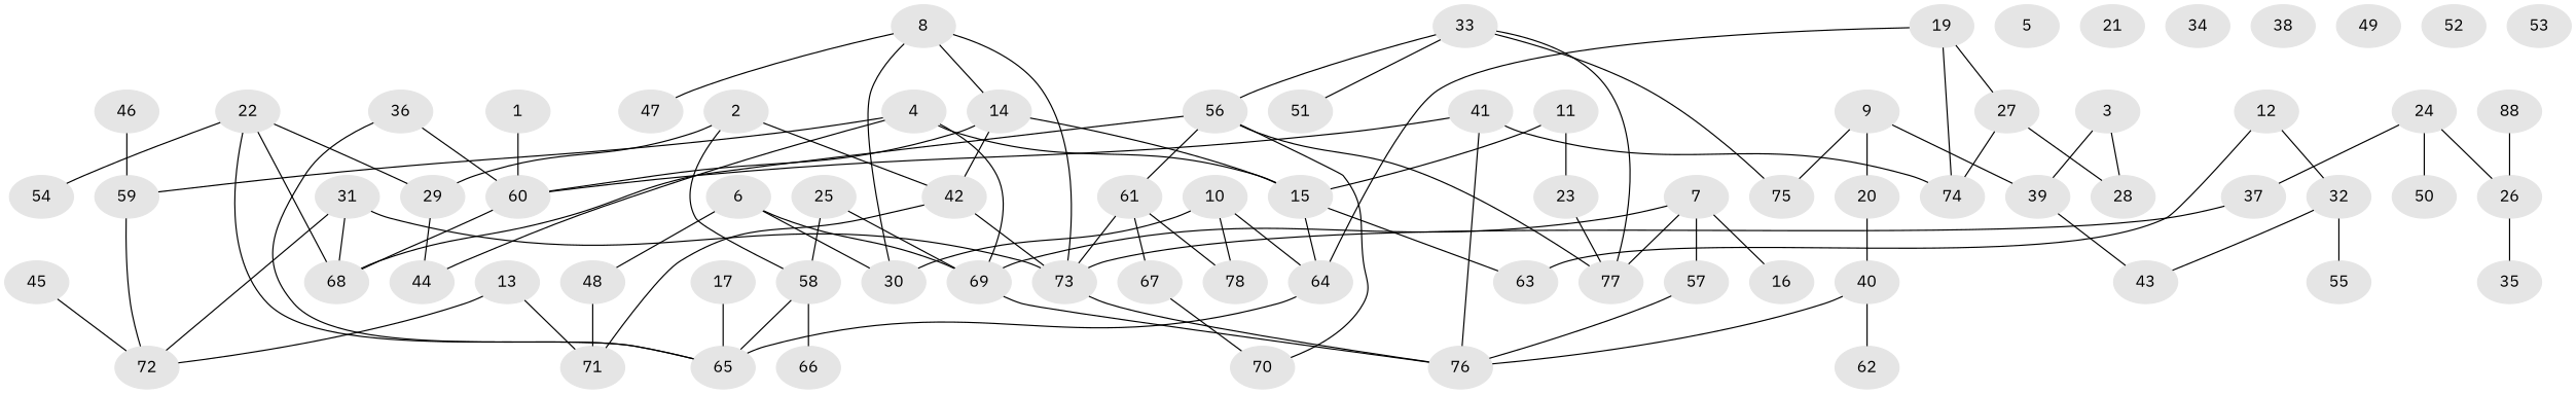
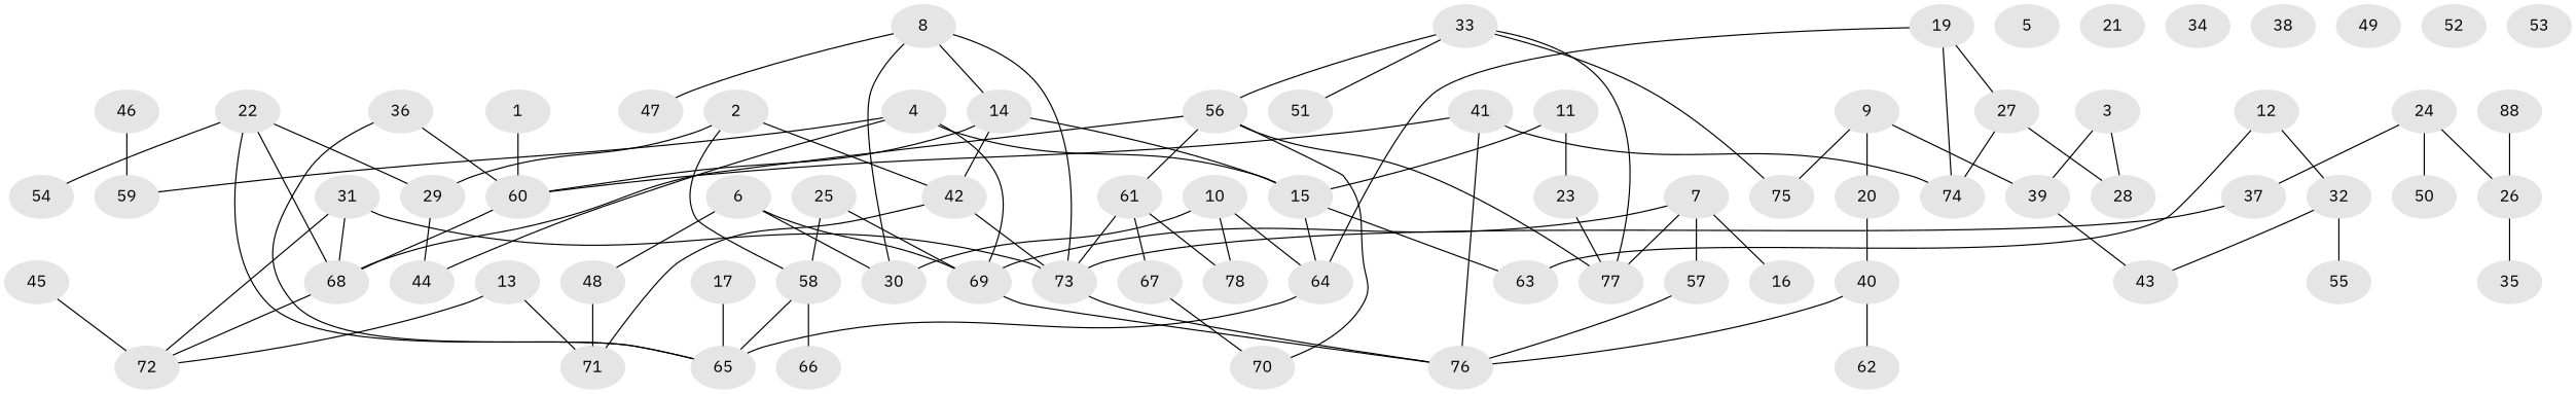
  graph {
    fontname="IBM Plex Sans"
    node [color=gray90 fontname="IBM Plex Sans" style=filled]
    edge [fontname="IBM Plex Sans"]
    1
    60
    68
    2
    29
    42
    58
    44
    73
    71
    65
    66
    3
    28
    39
    43
    4
    15
    59
    69
    64
    63
    72
    76
    5
    6
    30
    48
    7
    16
    57
    77
    8
    14
    47
    9
    20
    75
    40
    10
    78
    11
    23
    12
    32
    55
    13
    17
    n49 [label=88]
    26
    35
    19
    27
    74
    62
    21
    22
    54
    24
    50
    37
    25
    31
    33
    51
    56
    61
    70
    34
    36
    38
    41
    45
    46
    49
    52
    53
    67
    1 -- 60
    60 -- 68
    2 -- 29
    2 -- 42
    2 -- 58
    29 -- 44
    42 -- 73
    42 -- 71
    58 -- 65
    58 -- 66
    73 -- 76
    3 -- 28
    3 -- 39
    39 -- 43
    4 -- 44
    4 -- 15
    4 -- 59
    4 -- 69
    15 -- 64
    15 -- 63
-   59 -- 72
+   68 -- 72
    69 -- 76
    64 -- 65
    6 -- 69
    6 -- 30
    6 -- 48
    48 -- 71
    7 -- 69
    7 -- 16
    7 -- 57
    7 -- 77
    57 -- 76
    8 -- 73
    8 -- 30
    8 -- 14
    8 -- 47
    14 -- 60
    14 -- 42
    14 -- 15
    9 -- 39
    9 -- 20
    9 -- 75
    20 -- 40
    40 -- 76
    40 -- 62
    10 -- 64
    10 -- 30
    10 -- 78
    11 -- 15
    11 -- 23
    23 -- 77
    12 -- 63
    12 -- 32
    32 -- 43
    32 -- 55
    13 -- 71
    13 -- 72
    17 -- 65
    n49 -- 26
    26 -- 35
    19 -- 64
    19 -- 27
    19 -- 74
    27 -- 28
    27 -- 74
    22 -- 68
    22 -- 29
    22 -- 65
    22 -- 54
    24 -- 26
    24 -- 50
    24 -- 37
    37 -- 73
    25 -- 58
    25 -- 69
    31 -- 68
    31 -- 73
    31 -- 72
    33 -- 77
    33 -- 75
    33 -- 51
    33 -- 56
    56 -- 68
    56 -- 77
    56 -- 61
    56 -- 70
    61 -- 73
    61 -- 78
    61 -- 67
    36 -- 60
    36 -- 65
    41 -- 60
    41 -- 76
    41 -- 74
    45 -- 72
    46 -- 59
    67 -- 70
  }
